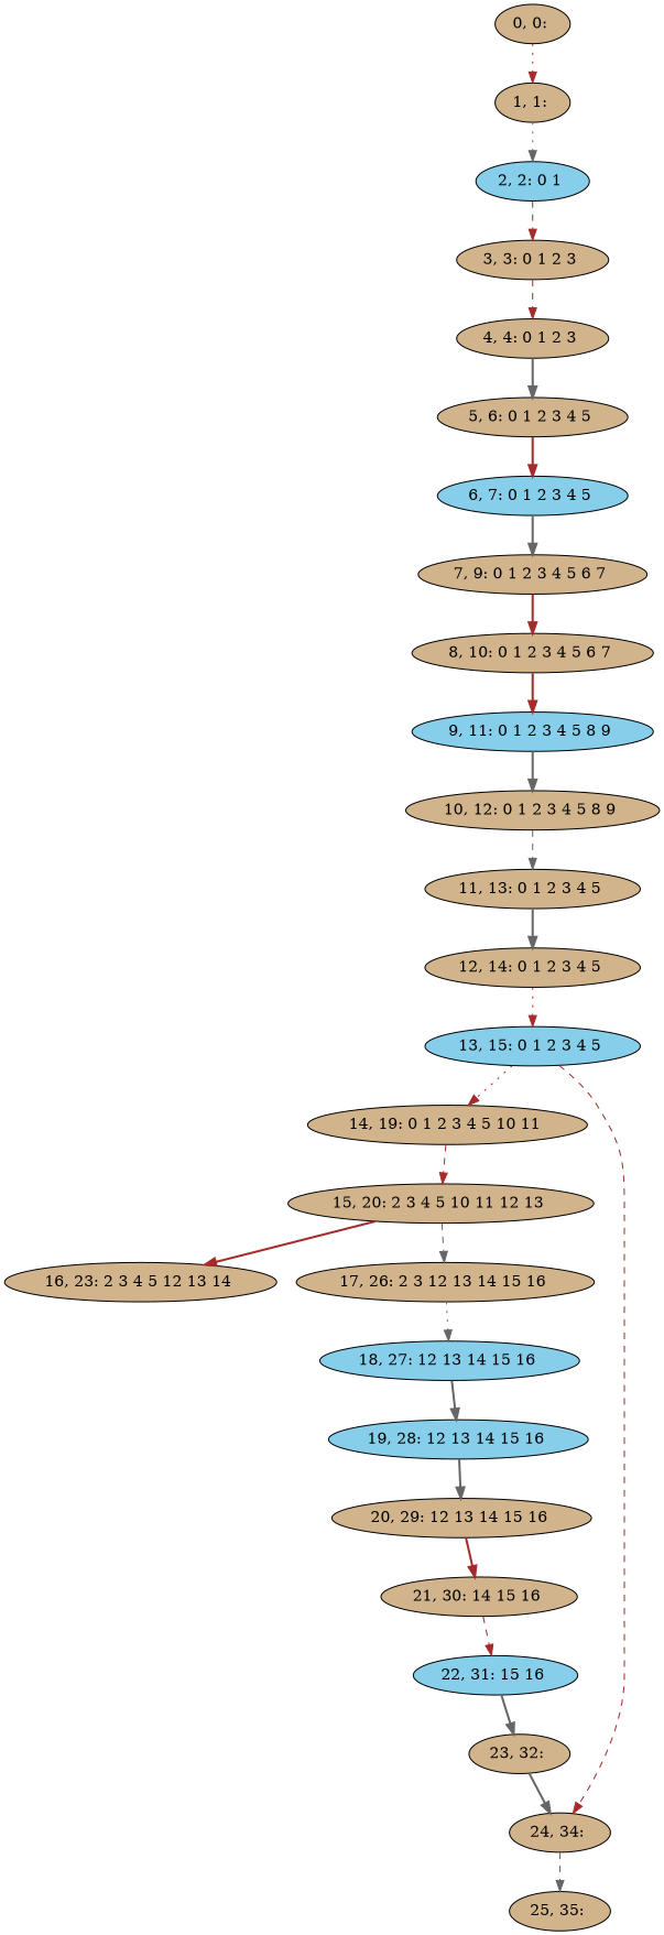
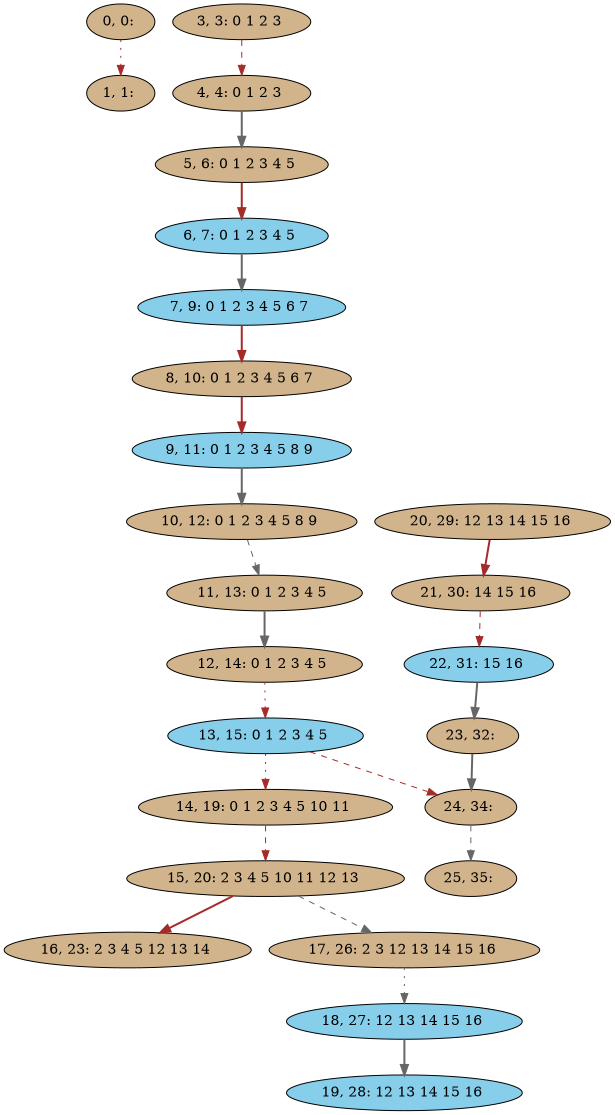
  digraph {
    node [fillcolor=tan style=filled]
    edge [color=brown style=bold]
    n1 [label="0, 0: "]
    n2 [label="1, 1: "]
-   n3 [fillcolor=skyblue label="2, 2: 0 1 "]
    n4 [label="3, 3: 0 1 2 3 "]
    n5 [label="4, 4: 0 1 2 3 "]
    n6 [label="5, 6: 0 1 2 3 4 5 "]
    n7 [fillcolor=skyblue label="6, 7: 0 1 2 3 4 5 "]
-   n8 [label="7, 9: 0 1 2 3 4 5 6 7 "]
+   n8 [fillcolor=skyblue label="7, 9: 0 1 2 3 4 5 6 7 "]
    n9 [label="8, 10: 0 1 2 3 4 5 6 7 "]
    n10 [fillcolor=skyblue label="9, 11: 0 1 2 3 4 5 8 9 "]
    n11 [label="10, 12: 0 1 2 3 4 5 8 9 "]
    n12 [label="11, 13: 0 1 2 3 4 5 "]
    n13 [label="12, 14: 0 1 2 3 4 5 "]
    n14 [fillcolor=skyblue label="13, 15: 0 1 2 3 4 5 "]
    n15 [label="14, 19: 0 1 2 3 4 5 10 11 "]
    n16 [label="24, 34: "]
    n17 [label="15, 20: 2 3 4 5 10 11 12 13 "]
    n18 [label="25, 35: "]
    n19 [label="16, 23: 2 3 4 5 12 13 14 "]
    n20 [label="17, 26: 2 3 12 13 14 15 16 "]
    n21 [fillcolor=skyblue label="18, 27: 12 13 14 15 16 "]
    n22 [fillcolor=skyblue label="19, 28: 12 13 14 15 16 "]
    n23 [label="20, 29: 12 13 14 15 16 "]
    n24 [label="21, 30: 14 15 16 "]
    n25 [fillcolor=skyblue label="22, 31: 15 16 "]
    n26 [label="23, 32: "]
    n1 -> n2 [style=dotted]
-   n2 -> n3 [color=gray40 style=dotted]
-   n3 -> n4 [style=dashed]
    n4 -> n5 [style=dashed]
    n5 -> n6 [color=gray40]
    n6 -> n7
    n7 -> n8 [color=gray40]
    n8 -> n9
    n9 -> n10
    n10 -> n11 [color=gray40]
    n11 -> n12 [color=gray40 style=dashed]
    n12 -> n13 [color=gray40]
    n13 -> n14 [style=dotted]
    n14 -> n15 [style=dotted]
    n14 -> n16 [style=dashed]
    n15 -> n17 [style=dashed]
    n16 -> n18 [color=gray40 style=dashed]
    n17 -> n19
    n17 -> n20 [color=gray40 style=dashed]
    n20 -> n21 [color=gray40 style=dotted]
    n21 -> n22 [color=gray40]
-   n22 -> n23 [color=gray40]
    n23 -> n24
    n24 -> n25 [style=dashed]
    n25 -> n26 [color=gray40]
    n26 -> n16 [color=gray40]
  }
